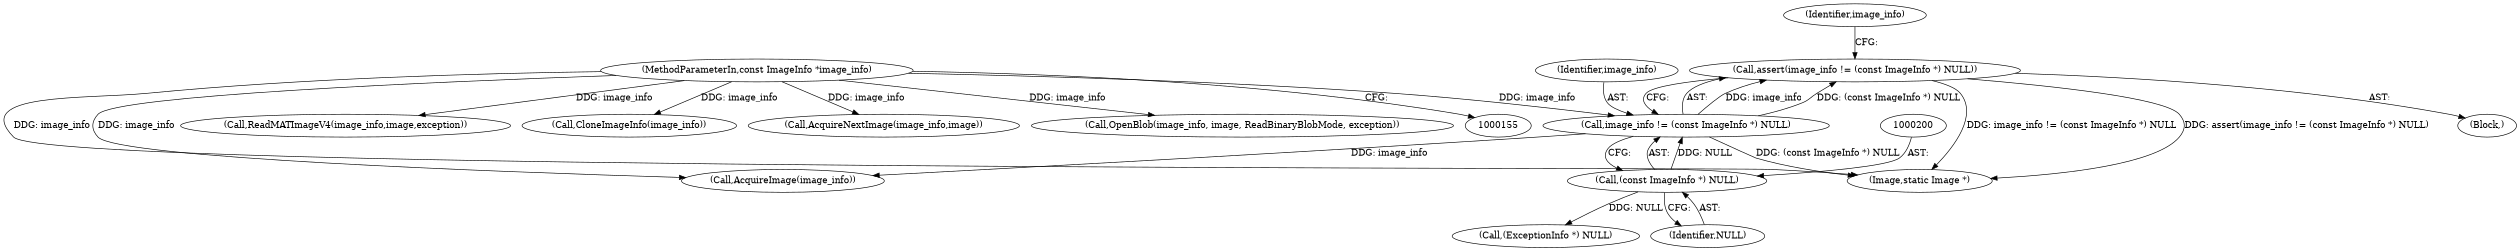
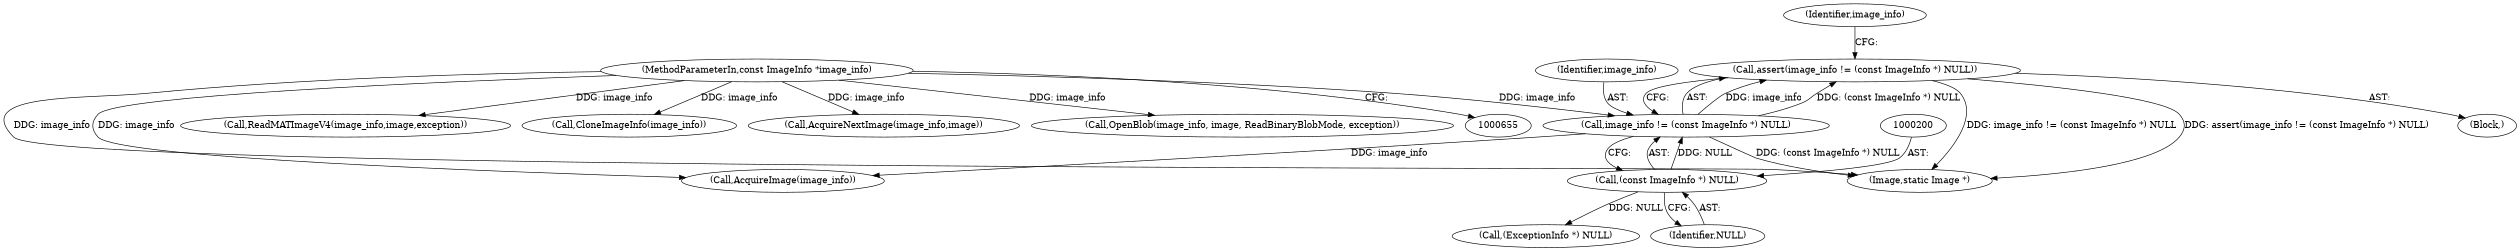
  digraph {
    n1 [label="(Call,assert(image_info != (const ImageInfo *) NULL))"]
    n2 [label="(Call,image_info != (const ImageInfo *) NULL)"]
    n3 [label="(Image,static Image *)"]
    n4 [label="(Block,)"]
    n5 [label="(Call,(const ImageInfo *) NULL)"]
    n6 [label="(Call,AcquireImage(image_info))"]
    n7 [label="(Call,(ExceptionInfo *) NULL)"]
    n8 [label="(Identifier,NULL)"]
    n9 [label="(MethodParameterIn,const ImageInfo *image_info)"]
    n10 [label="(Call,ReadMATImageV4(image_info,image,exception))"]
    n11 [label="(Call,CloneImageInfo(image_info))"]
    n12 [label="(Call,AcquireNextImage(image_info,image))"]
    n13 [label="(Call,OpenBlob(image_info, image, ReadBinaryBlobMode, exception))"]
-   1000155
+   1000155 [label=1000655]
    n15 [label="(Identifier,image_info)"]
    n16 [label="(Identifier,image_info)"]
    1000200
    n1 -> n2 [label="CFG: "]
    n1 -> n3 [label="DDG: image_info != (const ImageInfo *) NULL"]
    n1 -> n3 [label="DDG: assert(image_info != (const ImageInfo *) NULL)"]
    n1 -> n4 [label="AST: "]
    n2 -> n1 [label="AST: "]
    n2 -> n1 [label="DDG: image_info"]
    n2 -> n1 [label="DDG: (const ImageInfo *) NULL"]
    n2 -> n3 [label="DDG: (const ImageInfo *) NULL"]
    n2 -> n5 [label="CFG: "]
    n2 -> n6 [label="DDG: image_info"]
    n5 -> n2 [label="AST: "]
    n5 -> n2 [label="DDG: NULL"]
    n5 -> n7 [label="DDG: NULL"]
    n5 -> n8 [label="CFG: "]
    n8 -> n5 [label="AST: "]
    n9 -> n2 [label="DDG: image_info"]
    n9 -> n3 [label="DDG: image_info"]
    n9 -> n6 [label="DDG: image_info"]
    n9 -> n10 [label="DDG: image_info"]
    n9 -> n11 [label="DDG: image_info"]
    n9 -> n12 [label="DDG: image_info"]
    n9 -> n13 [label="DDG: image_info"]
    n9 -> 1000155 [label="CFG: "]
    n15 -> n1 [label="CFG: "]
    n16 -> n2 [label="AST: "]
    1000200 -> n5 [label="AST: "]
  }
